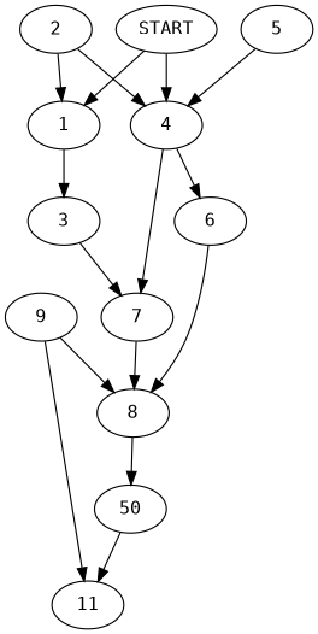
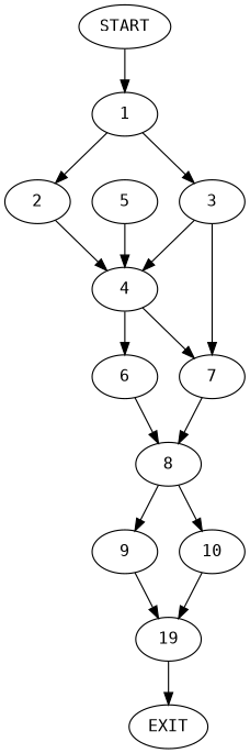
  digraph {
    fontname="DejaVu Sans Mono"
    node [fontname="DejaVu Sans Mono"]
    edge [fontname="DejaVu Sans Mono"]
    n1 [label=START]
    1
    2
    3
+   n5 [label=EXIT]
    4
    7
    6
    5
    8
    9
-   10 [label=50]
-   11
+   10
+   11 [label=19]
    n1 -> 1
-   2 -> 1
+   1 -> 2
    1 -> 3
    2 -> 4
-   n1 -> 4
+   3 -> 4
    3 -> 7
    4 -> 7
    4 -> 6
    7 -> 8
    6 -> 8
    5 -> 4
-   9 -> 8
+   8 -> 9
    8 -> 10
    9 -> 11
    10 -> 11
+   11 -> n5
  }
